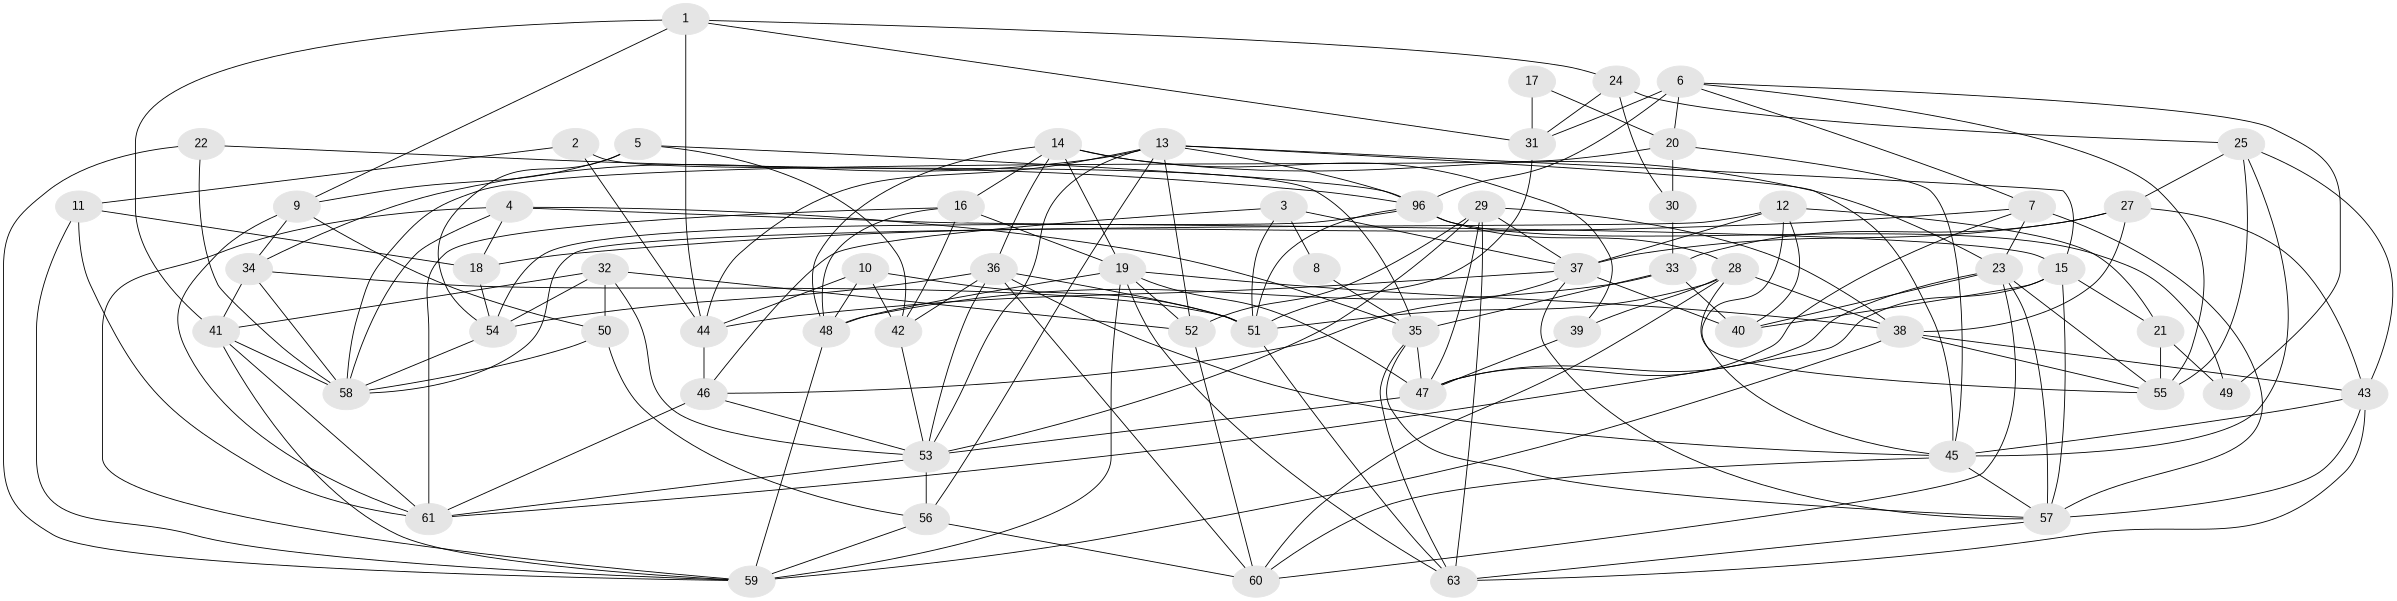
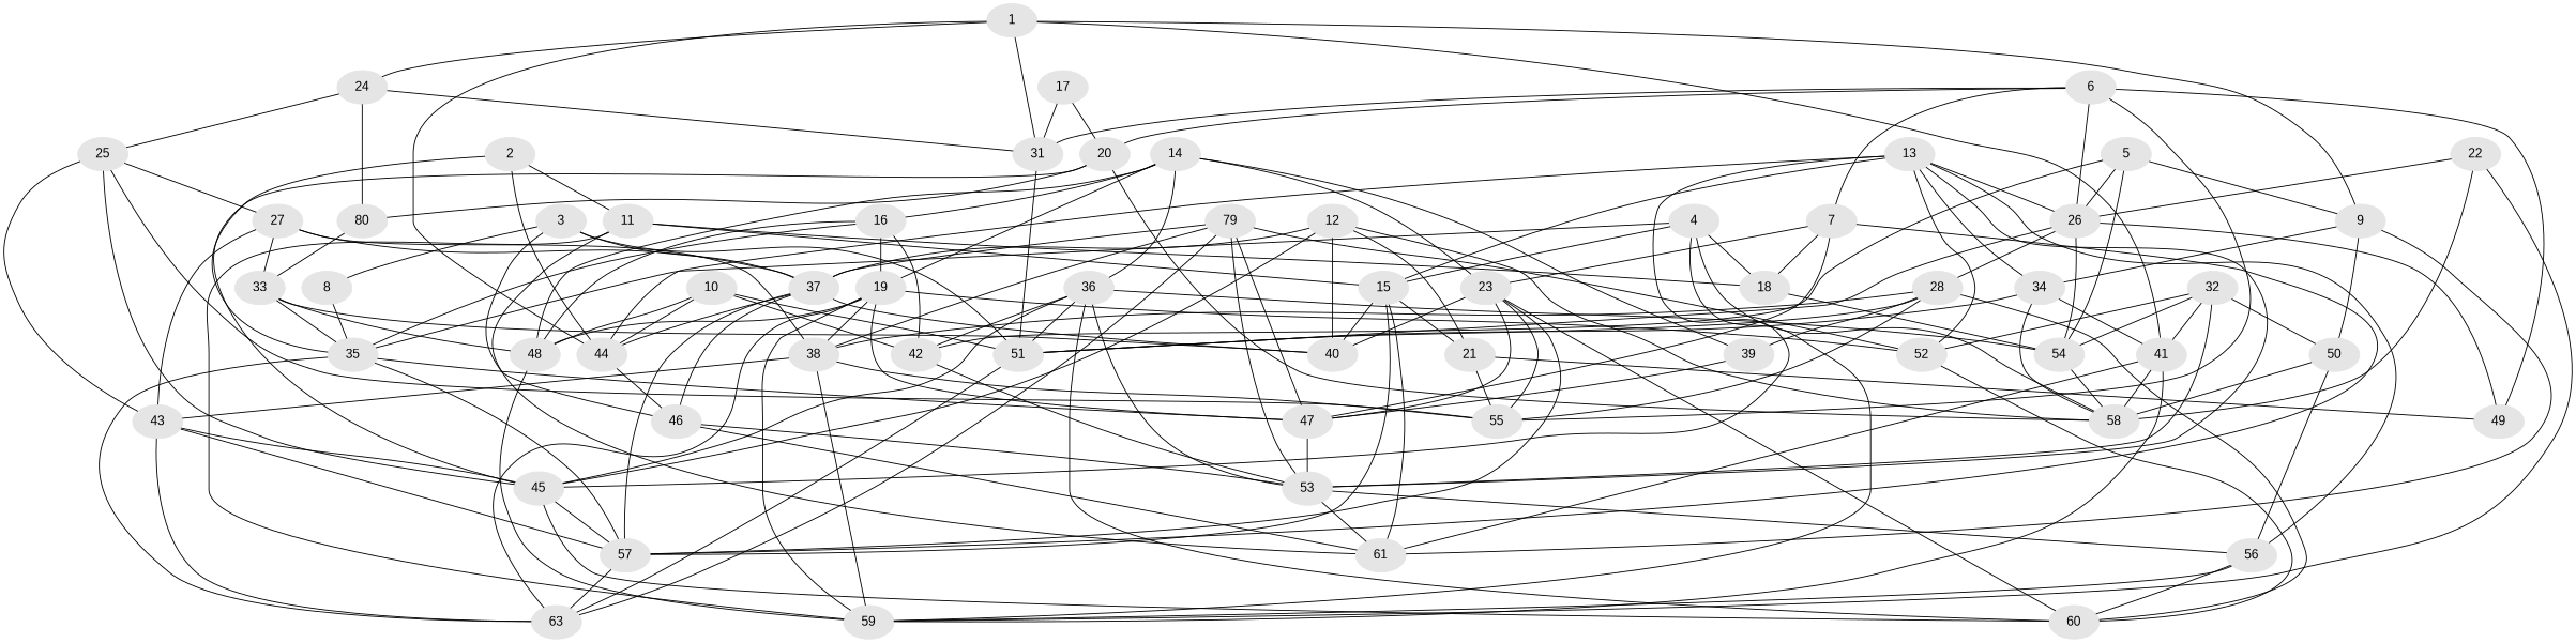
  graph {
    fontname="Liberation Sans"
    node [color=gray90 fontname="Liberation Sans" style=filled]
    edge [fontname="Liberation Sans" weight=1.0]
    1
    9
    24
    31
    41
    44
    34
    50
    61
-   30
+   30 [label=80]
    25
    51
    58
    59
    46
    2
    11
    35
    15
    18
    47
    57
    63
    3
    8
    37
    40
    53
    4
    21
    54
    5
-   26 [label=96]
+   26
    42
    49
    28
    6
    7
    20
    55
    23
    45
    60
    56
    10
    48
    12
    13
    52
    14
    16
    19
    36
    39
    38
    17
    43
    33
    22
    27
-   29
+   29 [label=79]
    32
    1 -- 9
    1 -- 24
    1 -- 31
    1 -- 41
    1 -- 44
    9 -- 34
    9 -- 50 [weight=2.0]
    9 -- 61
    24 -- 31
    24 -- 30
    24 -- 25
    31 -- 51 [weight=2.0]
    41 -- 61
    41 -- 58
    41 -- 59
    44 -- 46
    34 -- 41
    34 -- 51
    34 -- 58
    50 -- 58
    50 -- 56
    30 -- 33
    25 -- 55
    25 -- 45
    25 -- 43
    25 -- 27
    51 -- 63
    46 -- 61
    46 -- 53
    2 -- 44
    2 -- 11
    2 -- 35
    11 -- 61
    11 -- 59
+   11 -- 15
    11 -- 18
    35 -- 47
    35 -- 57
    35 -- 63
    15 -- 61
    15 -- 57 [weight=2.0]
    15 -- 40 [weight=2.0]
    15 -- 21 [weight=2.0]
    18 -- 54
    47 -- 53
    57 -- 63
    3 -- 51
    3 -- 46
    3 -- 8
    3 -- 37
    8 -- 35
    37 -- 44
    37 -- 46
    37 -- 57
    37 -- 40
    53 -- 61
    53 -- 56
    4 -- 58
    4 -- 59
    4 -- 35
    4 -- 15
    4 -- 18
    21 -- 49
    21 -- 55
    54 -- 58
    5 -- 9
    5 -- 54
    5 -- 26
    5 -- 42
    26 -- 51
    26 -- 54
    26 -- 49
    26 -- 28
    42 -- 53
    28 -- 51 [weight=2.0]
    28 -- 55
    28 -- 60
    28 -- 39
    28 -- 38
    6 -- 31
    6 -- 26
    6 -- 49
    6 -- 7
    6 -- 20
    6 -- 55
    7 -- 18
    7 -- 47
    7 -- 57
    7 -- 23
    20 -- 30
    20 -- 58
    20 -- 45
    23 -- 47
    23 -- 57
    23 -- 40
    23 -- 55
    23 -- 60
    45 -- 57
    45 -- 60
    56 -- 59
    56 -- 60
    10 -- 44
    10 -- 51
    10 -- 42
    10 -- 48
    48 -- 59
    12 -- 58
    12 -- 37
    12 -- 40
    12 -- 21
    12 -- 45
    13 -- 44
    13 -- 34
    13 -- 15
    13 -- 53
    13 -- 26
    13 -- 45
    13 -- 56
    13 -- 52
    52 -- 60
    14 -- 23
    14 -- 48
    14 -- 16
    14 -- 19
    14 -- 36
    14 -- 39
-   16 -- 61
+   16 -- 35
    16 -- 42
    16 -- 48
    16 -- 19
    19 -- 59 [weight=2.0]
    19 -- 47
    19 -- 63
    19 -- 48
    19 -- 52
    19 -- 38
    36 -- 51
    36 -- 53
    36 -- 54
    36 -- 42 [weight=2.0]
    36 -- 45
    36 -- 60
    39 -- 47
    38 -- 59
    38 -- 55
    38 -- 43
    17 -- 31 [weight=2.0]
    17 -- 20
    43 -- 57
    43 -- 63
    43 -- 45
    33 -- 35
    33 -- 40
    33 -- 48
    22 -- 58
    22 -- 59
    22 -- 26
    27 -- 37 [weight=2.0]
    27 -- 38
    27 -- 43
    27 -- 33
    29 -- 47
    29 -- 63
    29 -- 37
    29 -- 53
    29 -- 52
    29 -- 38
    32 -- 41
    32 -- 50
    32 -- 53
    32 -- 54
    32 -- 52
  }
